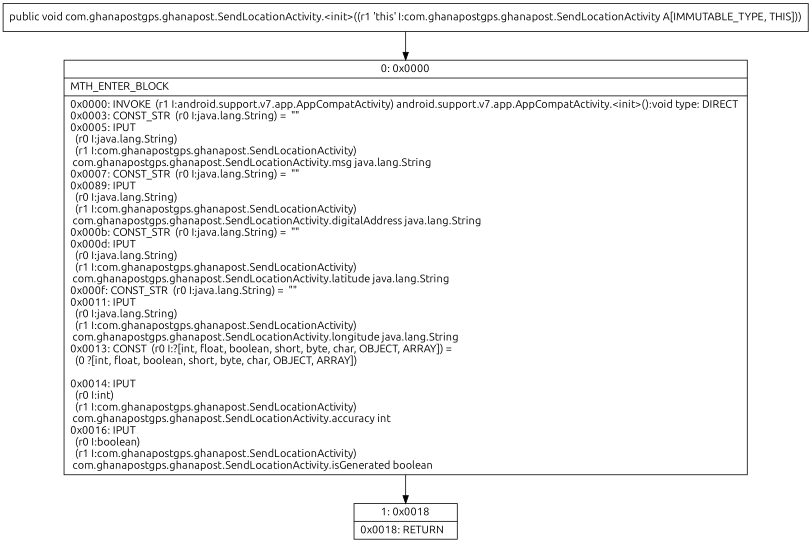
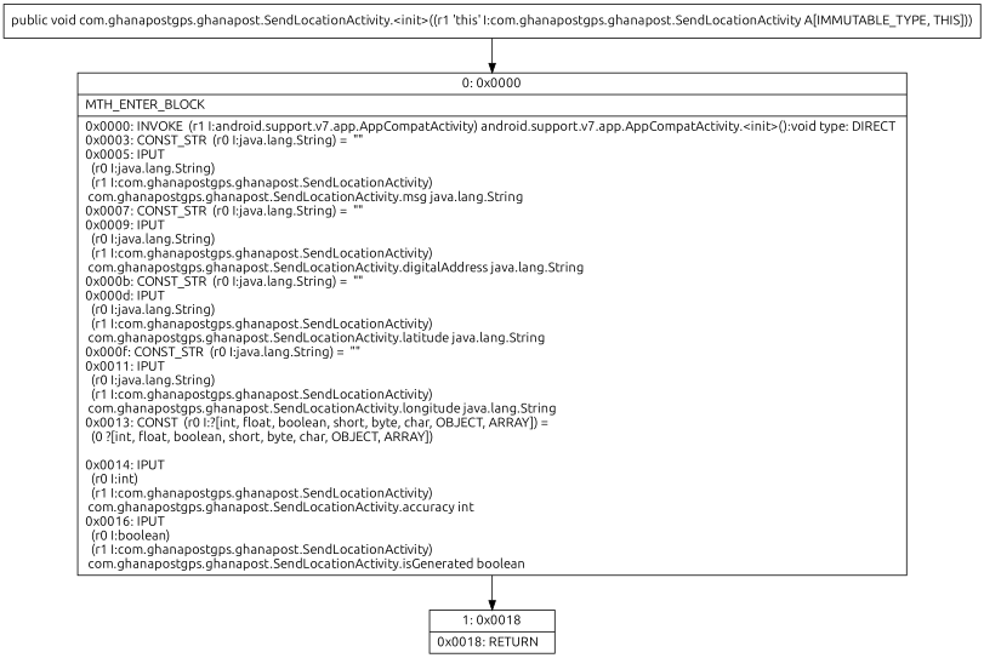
  digraph {
    fontname=Ubuntu
    node [shape=record fontname=Ubuntu]
    edge [fontname=Ubuntu]
-   n1 [label="{0\:\ 0x0000|MTH_ENTER_BLOCK\l|0x0000: INVOKE  (r1 I:android.support.v7.app.AppCompatActivity) android.support.v7.app.AppCompatActivity.\<init\>():void type: DIRECT \l0x0003: CONST_STR  (r0 I:java.lang.String) =  \"\" \l0x0005: IPUT  \l  (r0 I:java.lang.String)\l  (r1 I:com.ghanapostgps.ghanapost.SendLocationActivity)\l com.ghanapostgps.ghanapost.SendLocationActivity.msg java.lang.String \l0x0007: CONST_STR  (r0 I:java.lang.String) =  \"\" \l0x0089: IPUT  \l  (r0 I:java.lang.String)\l  (r1 I:com.ghanapostgps.ghanapost.SendLocationActivity)\l com.ghanapostgps.ghanapost.SendLocationActivity.digitalAddress java.lang.String \l0x000b: CONST_STR  (r0 I:java.lang.String) =  \"\" \l0x000d: IPUT  \l  (r0 I:java.lang.String)\l  (r1 I:com.ghanapostgps.ghanapost.SendLocationActivity)\l com.ghanapostgps.ghanapost.SendLocationActivity.latitude java.lang.String \l0x000f: CONST_STR  (r0 I:java.lang.String) =  \"\" \l0x0011: IPUT  \l  (r0 I:java.lang.String)\l  (r1 I:com.ghanapostgps.ghanapost.SendLocationActivity)\l com.ghanapostgps.ghanapost.SendLocationActivity.longitude java.lang.String \l0x0013: CONST  (r0 I:?[int, float, boolean, short, byte, char, OBJECT, ARRAY]) = \l  (0 ?[int, float, boolean, short, byte, char, OBJECT, ARRAY])\l \l0x0014: IPUT  \l  (r0 I:int)\l  (r1 I:com.ghanapostgps.ghanapost.SendLocationActivity)\l com.ghanapostgps.ghanapost.SendLocationActivity.accuracy int \l0x0016: IPUT  \l  (r0 I:boolean)\l  (r1 I:com.ghanapostgps.ghanapost.SendLocationActivity)\l com.ghanapostgps.ghanapost.SendLocationActivity.isGenerated boolean \l}"]
+   n1 [label="{0\:\ 0x0000|MTH_ENTER_BLOCK\l|0x0000: INVOKE  (r1 I:android.support.v7.app.AppCompatActivity) android.support.v7.app.AppCompatActivity.\<init\>():void type: DIRECT \l0x0003: CONST_STR  (r0 I:java.lang.String) =  \"\" \l0x0005: IPUT  \l  (r0 I:java.lang.String)\l  (r1 I:com.ghanapostgps.ghanapost.SendLocationActivity)\l com.ghanapostgps.ghanapost.SendLocationActivity.msg java.lang.String \l0x0007: CONST_STR  (r0 I:java.lang.String) =  \"\" \l0x0009: IPUT  \l  (r0 I:java.lang.String)\l  (r1 I:com.ghanapostgps.ghanapost.SendLocationActivity)\l com.ghanapostgps.ghanapost.SendLocationActivity.digitalAddress java.lang.String \l0x000b: CONST_STR  (r0 I:java.lang.String) =  \"\" \l0x000d: IPUT  \l  (r0 I:java.lang.String)\l  (r1 I:com.ghanapostgps.ghanapost.SendLocationActivity)\l com.ghanapostgps.ghanapost.SendLocationActivity.latitude java.lang.String \l0x000f: CONST_STR  (r0 I:java.lang.String) =  \"\" \l0x0011: IPUT  \l  (r0 I:java.lang.String)\l  (r1 I:com.ghanapostgps.ghanapost.SendLocationActivity)\l com.ghanapostgps.ghanapost.SendLocationActivity.longitude java.lang.String \l0x0013: CONST  (r0 I:?[int, float, boolean, short, byte, char, OBJECT, ARRAY]) = \l  (0 ?[int, float, boolean, short, byte, char, OBJECT, ARRAY])\l \l0x0014: IPUT  \l  (r0 I:int)\l  (r1 I:com.ghanapostgps.ghanapost.SendLocationActivity)\l com.ghanapostgps.ghanapost.SendLocationActivity.accuracy int \l0x0016: IPUT  \l  (r0 I:boolean)\l  (r1 I:com.ghanapostgps.ghanapost.SendLocationActivity)\l com.ghanapostgps.ghanapost.SendLocationActivity.isGenerated boolean \l}"]
    n2 [label="{1\:\ 0x0018|0x0018: RETURN   \l}"]
    n3 [label="{public void com.ghanapostgps.ghanapost.SendLocationActivity.\<init\>((r1 'this' I:com.ghanapostgps.ghanapost.SendLocationActivity A[IMMUTABLE_TYPE, THIS])) }"]
    n1 -> n2
    n3 -> n1
  }
